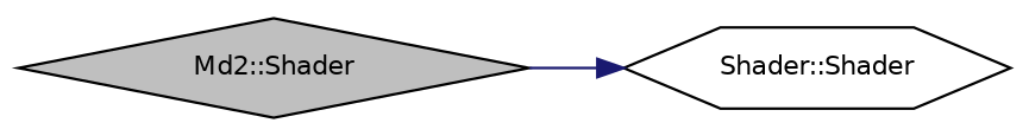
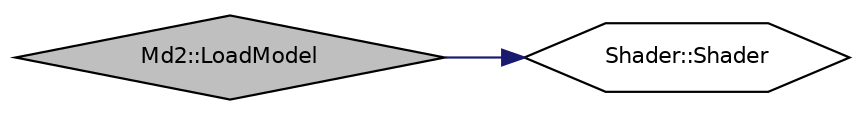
  digraph {
    rankdir=LR
    node [color=black fontname=Helvetica fontsize=10 style=filled]
-   n1 [fillcolor=grey75 fontcolor=black height=0.2 label="Md2::Shader" shape=diamond width=0.4]
+   n1 [fillcolor=grey75 fontcolor=black height=0.2 label="Md2::LoadModel" shape=diamond width=0.4]
    n2 [fillcolor=white height=0.2 label="Shader::Shader" shape=hexagon width=0.4]
    n1 -> n2 [color=midnightblue fontname=Helvetica fontsize=10 labelfontname=Helvetica labelfontsize=10 style=solid]
  }
